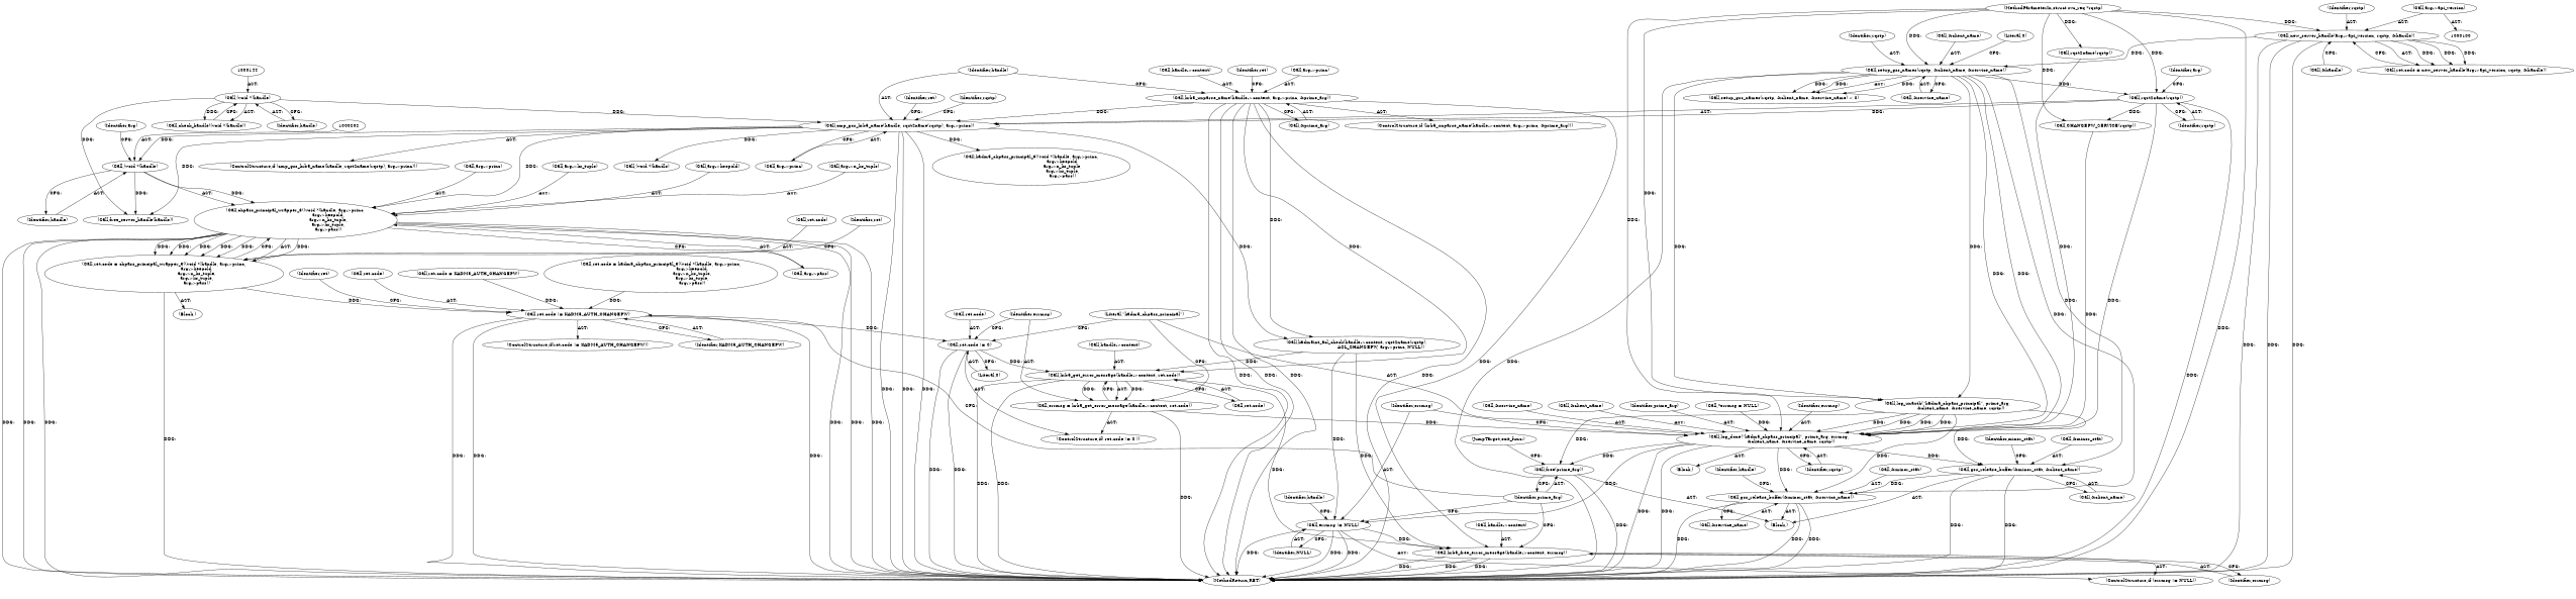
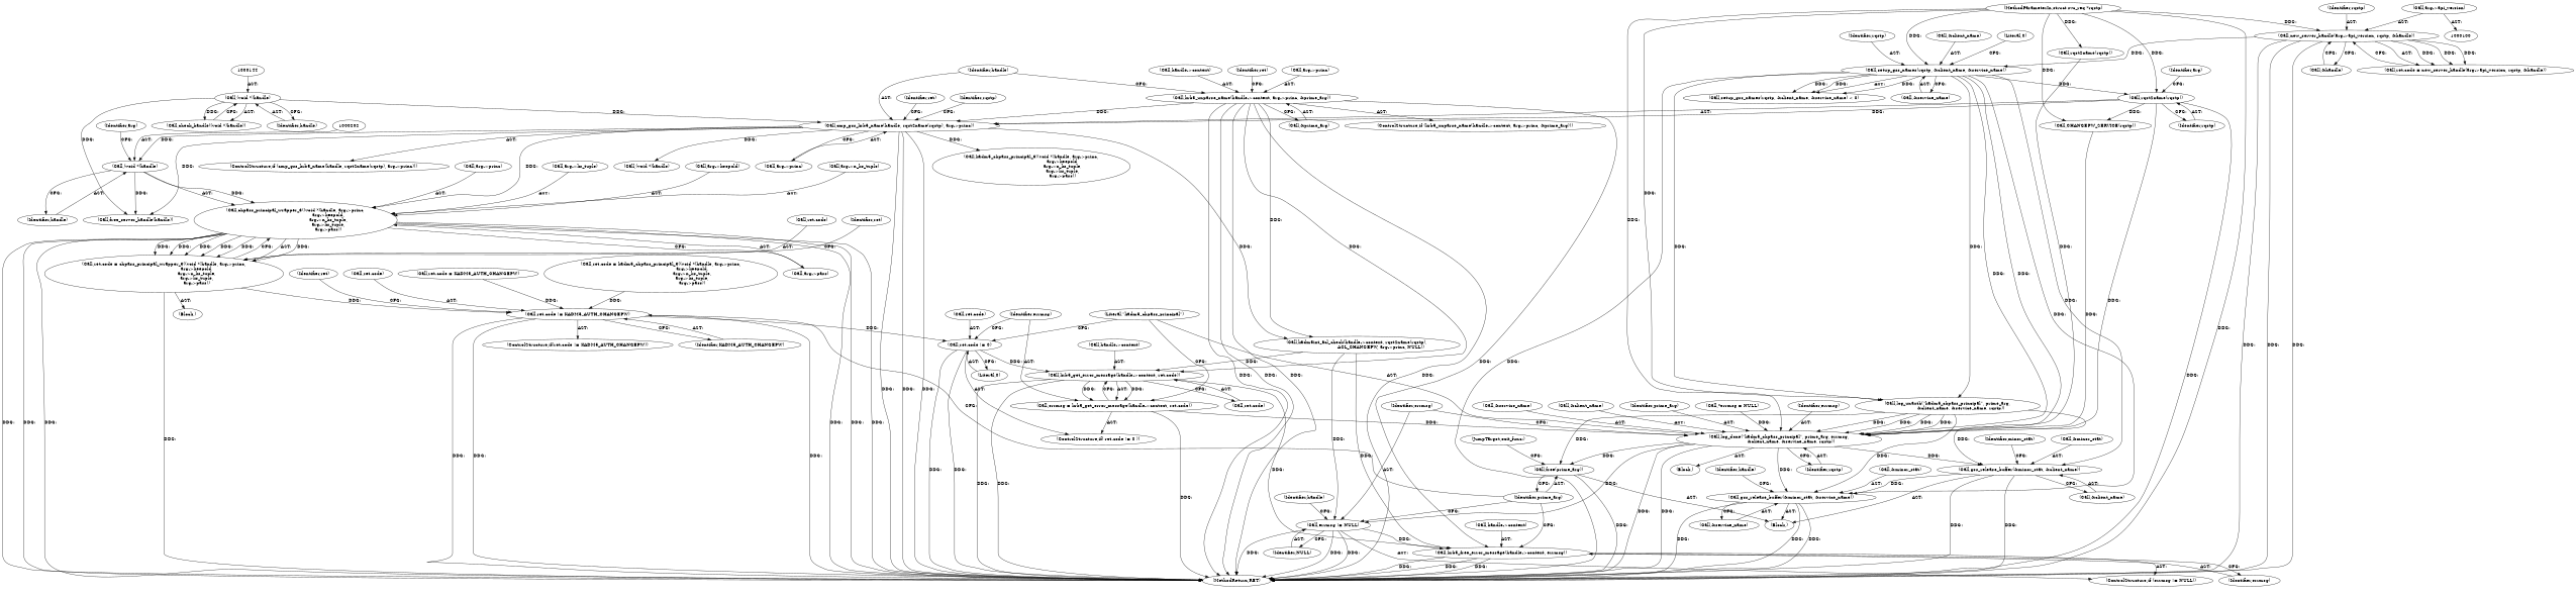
  digraph {
    n1 [label="(Call,chpass_principal_wrapper_3((void *)handle, arg->princ,\n                                              arg->keepold,\n                                              arg->n_ks_tuple,\n                                              arg->ks_tuple,\n                                              arg->pass))"]
    n2 [label="(Call,ret.code = chpass_principal_wrapper_3((void *)handle, arg->princ,\n                                              arg->keepold,\n                                              arg->n_ks_tuple,\n                                              arg->ks_tuple,\n                                              arg->pass))"]
    n3 [label="(MethodReturn,RET)"]
    n4 [label="(Call,arg->pass)"]
    n5 [label="(Call,ret.code != KADM5_AUTH_CHANGEPW)"]
    n6 [label="(Block,)"]
    n7 [label="(Call,(void *)handle)"]
    n8 [label="(Identifier,handle)"]
    n9 [label="(Call,free_server_handle(handle))"]
    n10 [label="(Call,cmp_gss_krb5_name(handle, rqst2name(rqstp), arg->princ))"]
    n11 [label="(Call,kadm5_chpass_principal_3((void *)handle, arg->princ,\n                                            arg->keepold,\n                                            arg->n_ks_tuple,\n                                            arg->ks_tuple,\n                                            arg->pass))"]
    n12 [label="(ControlStructure,if (cmp_gss_krb5_name(handle, rqst2name(rqstp), arg->princ)))"]
    n13 [label="(Call,kadm5int_acl_check(handle->context, rqst2name(rqstp),\n                                  ACL_CHANGEPW, arg->princ, NULL))"]
    n14 [label="(Call,(void *)handle)"]
    n15 [label="(Call,arg->princ)"]
    n16 [label="(Call,krb5_get_error_message(handle->context, ret.code))"]
    n17 [label="(Call,krb5_free_error_message(handle->context, errmsg))"]
    n18 [label="(Call,errmsg != NULL)"]
    n19 [label="(Call,(void *)handle)"]
    n20 [label="(Call,check_handle((void *)handle))"]
    n21 [label="(Identifier,handle)"]
    n22 [label="(Call,rqst2name(rqstp))"]
    n23 [label="(Call,log_done(\"kadm5_chpass_principal\", prime_arg, errmsg,\n                 &client_name, &service_name, rqstp))"]
    n24 [label="(Identifier,rqstp)"]
    n25 [label="(Call,CHANGEPW_SERVICE(rqstp))"]
    n26 [label="(Call,gss_release_buffer(&minor_stat, &client_name))"]
    n27 [label="(Call,gss_release_buffer(&minor_stat, &service_name))"]
    n28 [label="(Call,free(prime_arg))"]
    n29 [label="(Identifier,rqstp)"]
    n30 [label="(Block,)"]
    n31 [label="(Call,setup_gss_names(rqstp, &client_name, &service_name))"]
    n32 [label="(Call,setup_gss_names(rqstp, &client_name, &service_name) < 0)"]
    n33 [label="(Call,log_unauth(\"kadm5_chpass_principal\", prime_arg,\n                   &client_name, &service_name, rqstp))"]
    n34 [label="(Call,&service_name)"]
    n35 [label="(Block,)"]
    n36 [label="(Call,&client_name)"]
    n37 [label="(Call,&service_name)"]
    n38 [label="(Call,new_server_handle(arg->api_version, rqstp, &handle))"]
    n39 [label="(Call,&handle)"]
    n40 [label="(Call,ret.code = new_server_handle(arg->api_version, rqstp, &handle))"]
    n41 [label="(MethodParameterIn,struct svc_req *rqstp)"]
    n42 [label="(Call,rqst2name(rqstp))"]
    n43 [label="(Call,krb5_unparse_name(handle->context, arg->princ, &prime_arg))"]
    n44 [label="(ControlStructure,if (krb5_unparse_name(handle->context, arg->princ, &prime_arg)))"]
    n45 [label="(Call,&prime_arg)"]
    n46 [label="(Call,errmsg = krb5_get_error_message(handle->context, ret.code))"]
    n47 [label="(Call,ret.code)"]
    n48 [label="(ControlStructure,if (errmsg != NULL))"]
    n49 [label="(Identifier,errmsg)"]
    n50 [label="(Call,ret.code != 0)"]
    n51 [label="(ControlStructure,if(ret.code != KADM5_AUTH_CHANGEPW))"]
    n52 [label="(Identifier,KADM5_AUTH_CHANGEPW)"]
    n53 [label="(ControlStructure,if( ret.code != 0 ))"]
    n54 [label="(Literal,0)"]
    n55 [label="(Identifier,NULL)"]
    n56 [label="(Identifier,prime_arg)"]
    n57 [label="(Identifier,rqstp)"]
    n58 [label="(Call,arg->princ)"]
    n59 [label="(Identifier,rqstp)"]
    n60 [label="(Call,ret.code)"]
    n61 [label="(Identifier,ret)"]
    n62 [label="(Call,arg->ks_tuple)"]
    n63 [label="(Call,&client_name)"]
    n64 [label="(Call,arg->princ)"]
    n65 [label="(Literal,\"kadm5_chpass_principal\")"]
    n66 [label="(Identifier,handle)"]
    n67 [label="(Identifier,minor_stat)"]
    n68 [label="(Identifier,errmsg)"]
    n69 [label="(Call,handle->context)"]
    n70 [label="(Call,ret.code = KADM5_AUTH_CHANGEPW)"]
    n71 [label="(Identifier,prime_arg)"]
    n72 [label="(Identifier,handle)"]
    n73 [label="(Call,&minor_stat)"]
    n74 [label="(Identifier,ret)"]
    n75 [label="(Literal,0)"]
    n76 [label="(Identifier,rqstp)"]
    n77 [label="(Call,*errmsg = NULL)"]
    n78 [label="(Identifier,handle)"]
    n79 [label="(Call,ret.code)"]
    n80 [label="(Identifier,errmsg)"]
    n81 [label="(Call,&service_name)"]
    n82 [label="(Identifier,ret)"]
    n83 [label="(Call,handle->context)"]
    n84 [label="(Call,ret.code)"]
    n85 [label="(Call,&client_name)"]
    n86 [label="(Identifier,arg)"]
    n87 [label="(Call,arg->keepold)"]
    n88 [label="(Identifier,errmsg)"]
    n89 [label="(Call,arg->n_ks_tuple)"]
    n90 [label="(Call,handle->context)"]
    n91 [label="(Call,arg->api_version)"]
    1000100
    n93 [label="(Identifier,arg)"]
    n94 [label="(Call,ret.code = kadm5_chpass_principal_3((void *)handle, arg->princ,\n                                            arg->keepold,\n                                            arg->n_ks_tuple,\n                                            arg->ks_tuple,\n                                            arg->pass))"]
    n95 [label="(Call,&minor_stat)"]
    n96 [label="(JumpTarget,exit_func:)"]
    n97 [label="(Identifier,ret)"]
    1000202
    1000144
    n1 -> n2 [label="AST: "]
    n1 -> n2 [label="DDG: "]
    n1 -> n2 [label="DDG: "]
    n1 -> n2 [label="DDG: "]
    n1 -> n2 [label="DDG: "]
    n1 -> n2 [label="DDG: "]
    n1 -> n2 [label="DDG: "]
    n1 -> n3 [label="DDG: "]
    n1 -> n3 [label="DDG: "]
    n1 -> n3 [label="DDG: "]
    n1 -> n3 [label="DDG: "]
    n1 -> n3 [label="DDG: "]
    n1 -> n3 [label="DDG: "]
    n1 -> n4 [label="CFG: "]
    n2 -> n1 [label="CFG: "]
    n2 -> n3 [label="DDG: "]
    n2 -> n5 [label="DDG: "]
    n2 -> n6 [label="AST: "]
    n4 -> n1 [label="AST: "]
    n5 -> n3 [label="DDG: "]
    n5 -> n3 [label="DDG: "]
    n5 -> n3 [label="DDG: "]
    n5 -> n50 [label="DDG: "]
    n5 -> n51 [label="AST: "]
    n5 -> n52 [label="CFG: "]
    n7 -> n1 [label="AST: "]
    n7 -> n1 [label="DDG: "]
    n7 -> n8 [label="CFG: "]
    n7 -> n9 [label="DDG: "]
    n8 -> n7 [label="AST: "]
    n10 -> n1 [label="DDG: "]
    n10 -> n3 [label="DDG: "]
    n10 -> n3 [label="DDG: "]
    n10 -> n3 [label="DDG: "]
    n10 -> n7 [label="DDG: "]
    n10 -> n9 [label="DDG: "]
    n10 -> n11 [label="DDG: "]
    n10 -> n12 [label="AST: "]
    n10 -> n13 [label="DDG: "]
    n10 -> n14 [label="DDG: "]
    n10 -> n15 [label="CFG: "]
    n13 -> n16 [label="DDG: "]
    n13 -> n17 [label="DDG: "]
    n13 -> n18 [label="DDG: "]
    n15 -> n10 [label="AST: "]
    n16 -> n3 [label="DDG: "]
    n16 -> n3 [label="DDG: "]
    n16 -> n17 [label="DDG: "]
    n16 -> n46 [label="AST: "]
    n16 -> n46 [label="DDG: "]
    n16 -> n46 [label="DDG: "]
    n16 -> n47 [label="CFG: "]
    n17 -> n3 [label="DDG: "]
    n17 -> n3 [label="DDG: "]
    n17 -> n3 [label="DDG: "]
    n17 -> n48 [label="AST: "]
    n17 -> n49 [label="CFG: "]
    n18 -> n3 [label="DDG: "]
    n18 -> n3 [label="DDG: "]
    n18 -> n3 [label="DDG: "]
    n18 -> n17 [label="DDG: "]
    n18 -> n48 [label="AST: "]
    n18 -> n55 [label="CFG: "]
    n19 -> n9 [label="DDG: "]
    n19 -> n10 [label="DDG: "]
    n19 -> n20 [label="AST: "]
    n19 -> n20 [label="DDG: "]
    n19 -> n21 [label="CFG: "]
    n20 -> n19 [label="CFG: "]
    n21 -> n19 [label="AST: "]
    n22 -> n3 [label="DDG: "]
    n22 -> n10 [label="AST: "]
    n22 -> n10 [label="DDG: "]
    n22 -> n23 [label="DDG: "]
    n22 -> n24 [label="CFG: "]
    n22 -> n25 [label="DDG: "]
    n23 -> n3 [label="DDG: "]
    n23 -> n3 [label="DDG: "]
    n23 -> n18 [label="DDG: "]
    n23 -> n26 [label="DDG: "]
    n23 -> n27 [label="DDG: "]
    n23 -> n28 [label="DDG: "]
    n23 -> n29 [label="CFG: "]
    n23 -> n30 [label="AST: "]
    n24 -> n22 [label="AST: "]
    n25 -> n23 [label="DDG: "]
    n26 -> n3 [label="DDG: "]
    n26 -> n3 [label="DDG: "]
    n26 -> n27 [label="DDG: "]
    n26 -> n35 [label="AST: "]
    n26 -> n36 [label="CFG: "]
    n27 -> n3 [label="DDG: "]
    n27 -> n3 [label="DDG: "]
    n27 -> n3 [label="DDG: "]
    n27 -> n35 [label="AST: "]
    n27 -> n37 [label="CFG: "]
    n28 -> n3 [label="DDG: "]
    n28 -> n35 [label="AST: "]
    n28 -> n56 [label="CFG: "]
    n29 -> n23 [label="AST: "]
    n31 -> n3 [label="DDG: "]
    n31 -> n22 [label="DDG: "]
    n31 -> n23 [label="DDG: "]
    n31 -> n23 [label="DDG: "]
    n31 -> n26 [label="DDG: "]
    n31 -> n27 [label="DDG: "]
    n31 -> n32 [label="AST: "]
    n31 -> n32 [label="DDG: "]
    n31 -> n32 [label="DDG: "]
    n31 -> n32 [label="DDG: "]
    n31 -> n33 [label="DDG: "]
    n31 -> n33 [label="DDG: "]
    n31 -> n34 [label="CFG: "]
    n33 -> n23 [label="DDG: "]
    n33 -> n23 [label="DDG: "]
    n33 -> n23 [label="DDG: "]
    n33 -> n23 [label="DDG: "]
    n33 -> n26 [label="DDG: "]
    n33 -> n27 [label="DDG: "]
    n33 -> n28 [label="DDG: "]
    n34 -> n31 [label="AST: "]
    n36 -> n26 [label="AST: "]
    n37 -> n27 [label="AST: "]
    n38 -> n3 [label="DDG: "]
    n38 -> n3 [label="DDG: "]
    n38 -> n3 [label="DDG: "]
    n38 -> n31 [label="DDG: "]
+   n38 -> n39 [label="CFG: "]
    n38 -> n40 [label="AST: "]
    n38 -> n40 [label="DDG: "]
    n38 -> n40 [label="DDG: "]
    n38 -> n40 [label="DDG: "]
    n39 -> n38 [label="CFG: "]
    n40 -> n38 [label="CFG: "]
    n41 -> n3 [label="DDG: "]
    n41 -> n22 [label="DDG: "]
    n41 -> n23 [label="DDG: "]
    n41 -> n25 [label="DDG: "]
    n41 -> n31 [label="DDG: "]
    n41 -> n33 [label="DDG: "]
    n41 -> n38 [label="DDG: "]
    n41 -> n42 [label="DDG: "]
    n42 -> n23 [label="DDG: "]
    n43 -> n3 [label="DDG: "]
    n43 -> n3 [label="DDG: "]
    n43 -> n3 [label="DDG: "]
    n43 -> n3 [label="DDG: "]
    n43 -> n10 [label="DDG: "]
    n43 -> n13 [label="DDG: "]
    n43 -> n16 [label="DDG: "]
    n43 -> n17 [label="DDG: "]
    n43 -> n44 [label="AST: "]
    n43 -> n45 [label="CFG: "]
    n45 -> n43 [label="AST: "]
    n46 -> n3 [label="DDG: "]
    n46 -> n16 [label="CFG: "]
    n46 -> n23 [label="DDG: "]
    n46 -> n53 [label="AST: "]
    n47 -> n16 [label="AST: "]
    n49 -> n17 [label="AST: "]
    n50 -> n3 [label="DDG: "]
    n50 -> n3 [label="DDG: "]
    n50 -> n16 [label="DDG: "]
    n50 -> n53 [label="AST: "]
    n50 -> n54 [label="CFG: "]
    n52 -> n5 [label="AST: "]
    n54 -> n50 [label="AST: "]
    n55 -> n18 [label="AST: "]
    n56 -> n5 [label="CFG: "]
    n56 -> n17 [label="CFG: "]
    n56 -> n18 [label="CFG: "]
    n56 -> n28 [label="AST: "]
    n57 -> n10 [label="CFG: "]
    n58 -> n1 [label="AST: "]
    n59 -> n38 [label="AST: "]
    n60 -> n5 [label="AST: "]
    n61 -> n43 [label="CFG: "]
    n62 -> n1 [label="AST: "]
    n63 -> n23 [label="AST: "]
    n64 -> n43 [label="AST: "]
    n65 -> n23 [label="AST: "]
    n65 -> n46 [label="CFG: "]
    n65 -> n50 [label="CFG: "]
    n66 -> n18 [label="CFG: "]
    n67 -> n26 [label="CFG: "]
    n68 -> n18 [label="AST: "]
    n68 -> n23 [label="CFG: "]
    n69 -> n43 [label="AST: "]
    n70 -> n5 [label="DDG: "]
    n71 -> n23 [label="AST: "]
    n72 -> n27 [label="CFG: "]
    n73 -> n27 [label="AST: "]
    n74 -> n10 [label="CFG: "]
    n75 -> n31 [label="CFG: "]
    n76 -> n31 [label="AST: "]
    n77 -> n23 [label="DDG: "]
    n78 -> n10 [label="AST: "]
    n78 -> n43 [label="CFG: "]
    n79 -> n50 [label="AST: "]
    n80 -> n23 [label="AST: "]
    n81 -> n23 [label="AST: "]
    n82 -> n5 [label="CFG: "]
    n83 -> n16 [label="AST: "]
    n84 -> n2 [label="AST: "]
    n85 -> n31 [label="AST: "]
    n86 -> n22 [label="CFG: "]
    n87 -> n1 [label="AST: "]
    n88 -> n46 [label="AST: "]
    n88 -> n50 [label="CFG: "]
    n89 -> n1 [label="AST: "]
    n90 -> n17 [label="AST: "]
    n91 -> n38 [label="AST: "]
    n91 -> 1000100 [label="AST: "]
    n93 -> n7 [label="CFG: "]
    n94 -> n5 [label="DDG: "]
    n95 -> n26 [label="AST: "]
    n96 -> n28 [label="CFG: "]
    n97 -> n2 [label="CFG: "]
    1000202 -> n7 [label="AST: "]
    1000144 -> n19 [label="AST: "]
  }
